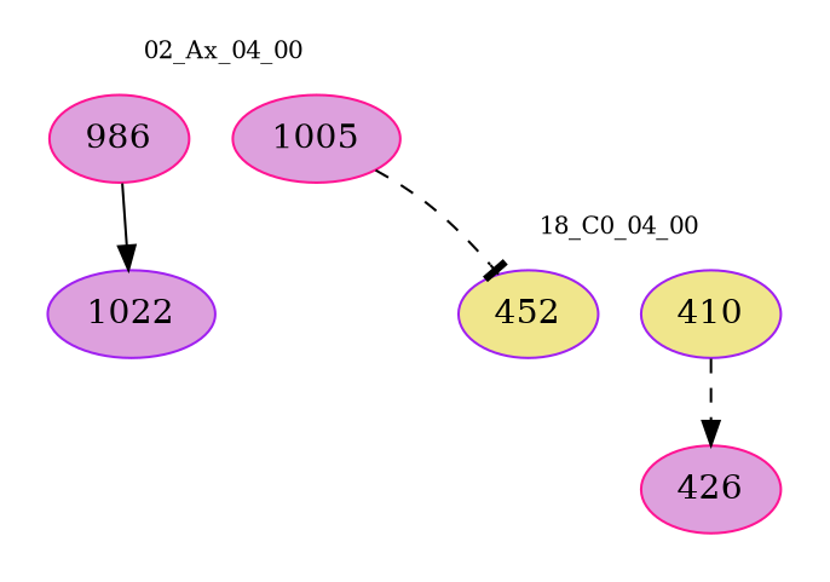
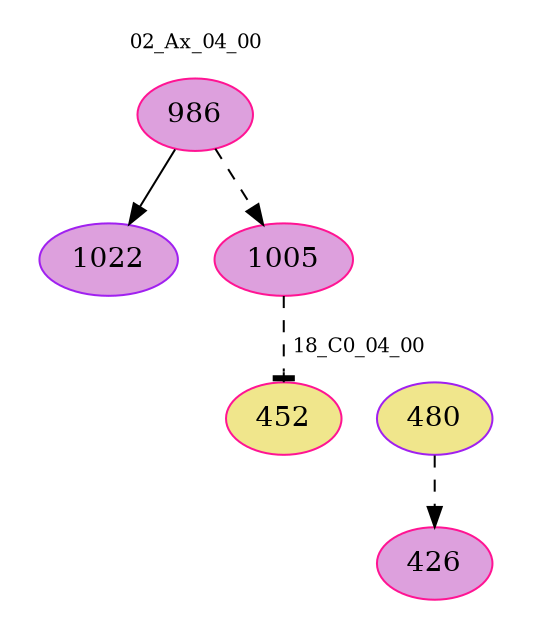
  digraph {
    node [color=deeppink fillcolor=plum style=filled]
    edge [arrowhead=normal color=black style=dashed]
    n1 [label=986]
    n2 [color=purple label=1022]
    n3 [label=1005]
-   n4 [color=purple fillcolor=khaki label=410]
-   n5 [color=purple fillcolor=khaki label=452]
+   n4 [color=purple fillcolor=khaki label=480]
+   n5 [fillcolor=khaki label=452]
    n6 [label=426]
    subgraph cluster_1 {
      color=white
      fontsize=10
      label="02_Ax_04_00"
      n1
      n2
      n3
    }
    subgraph cluster_2 {
      color=white
      fontsize=10
      label="18_C0_04_00"
      n4
      n5
      n6
    }
    n1 -> n2 [style=solid]
+   n1 -> n3
    n3 -> n5 [arrowhead=tee]
    n4 -> n6
  }
